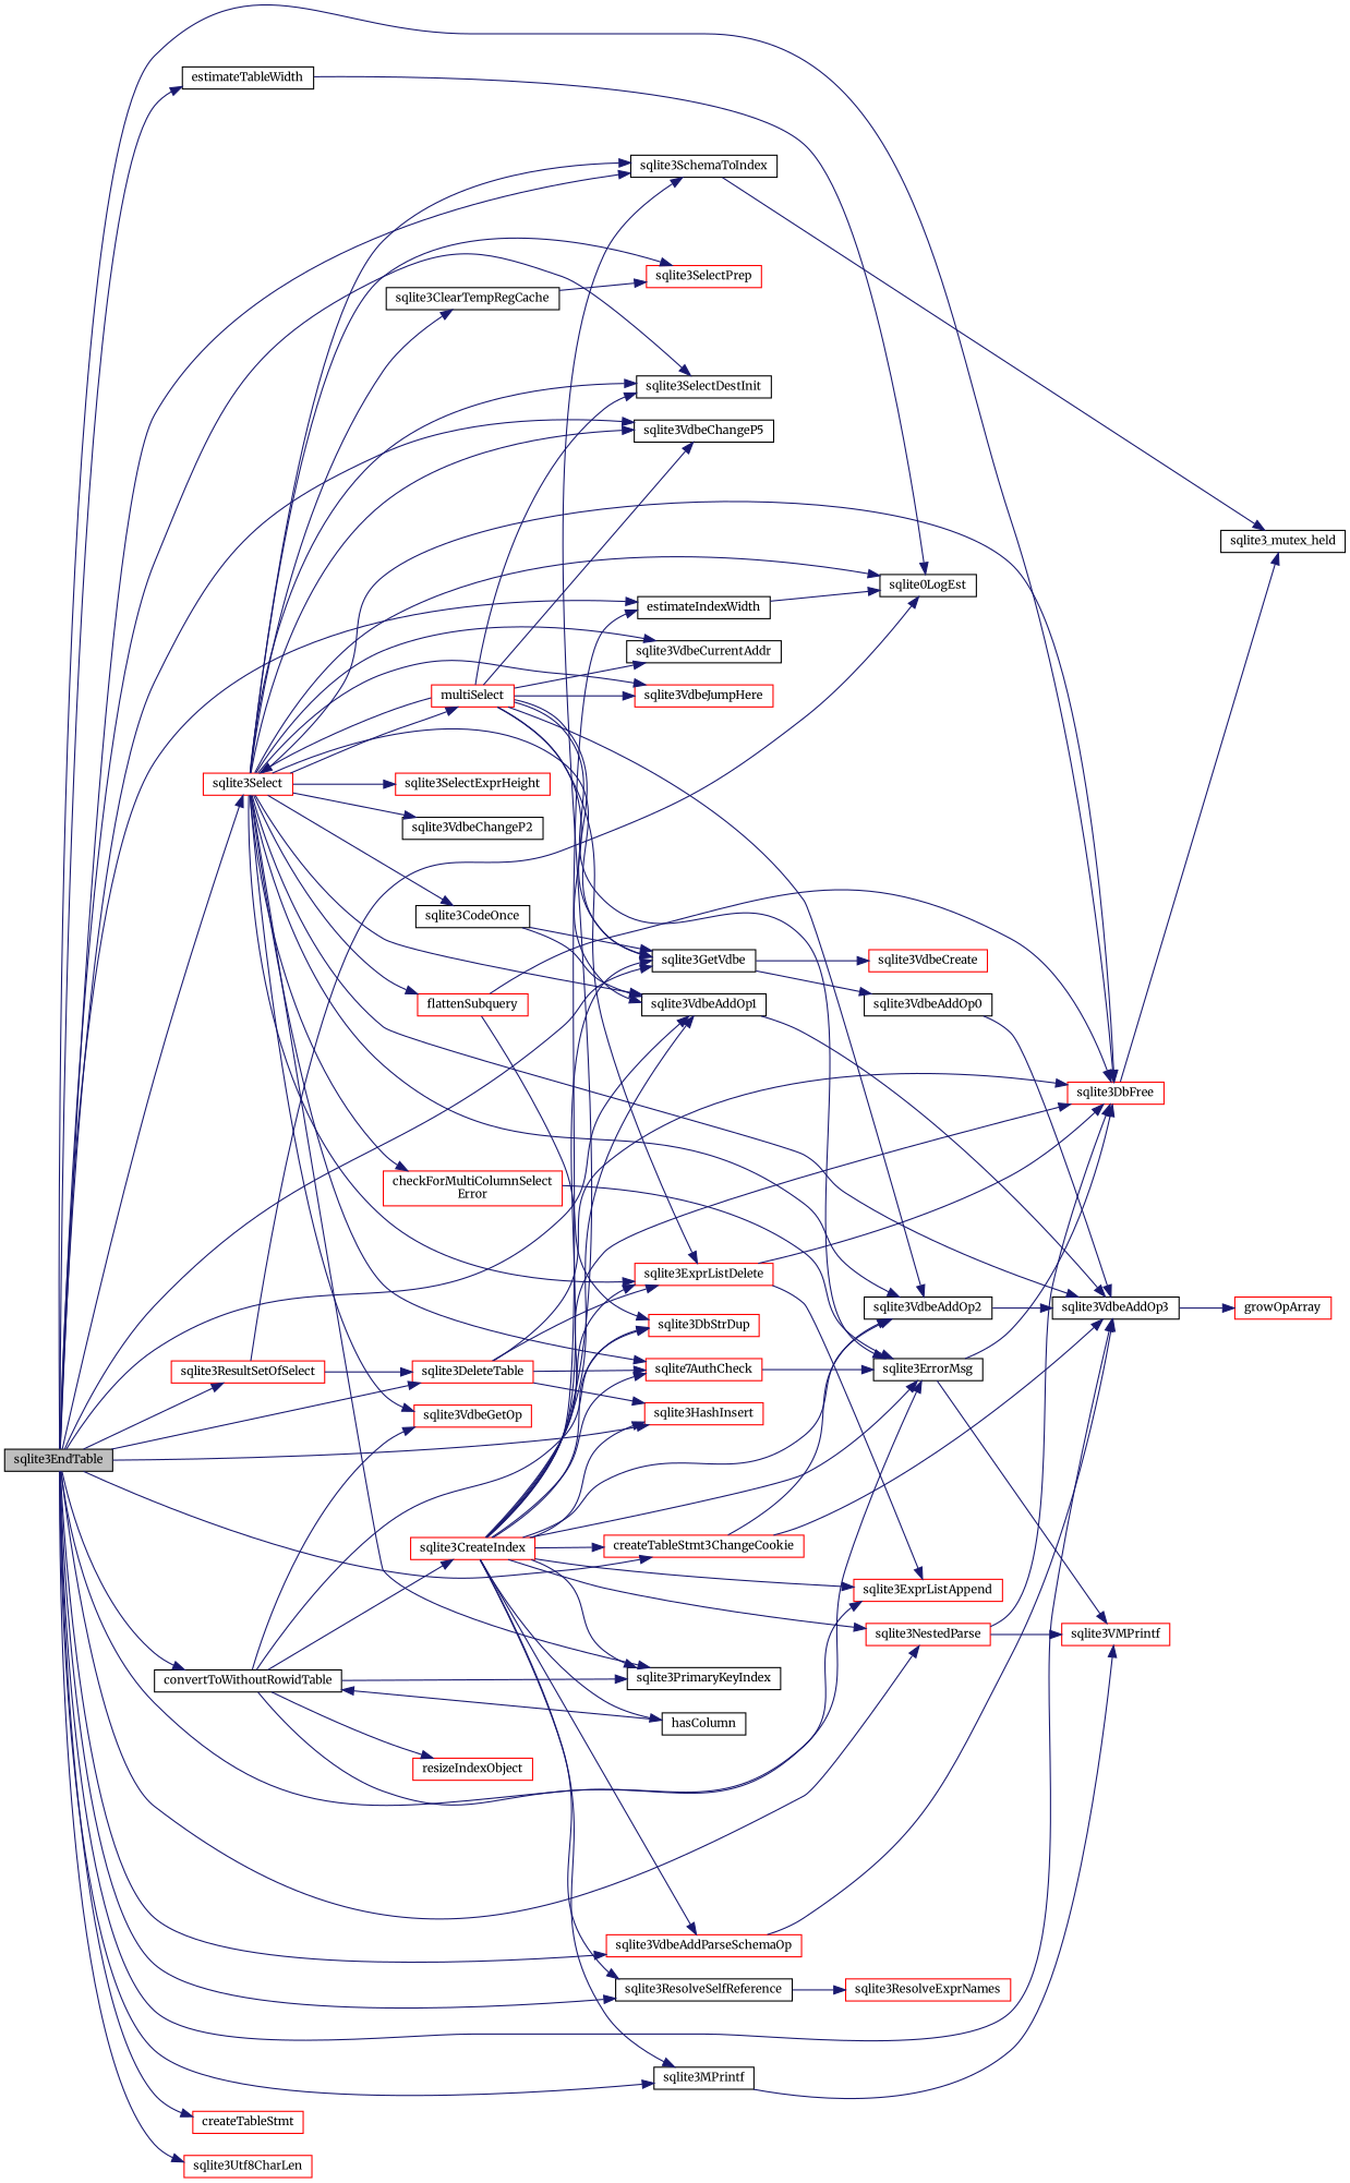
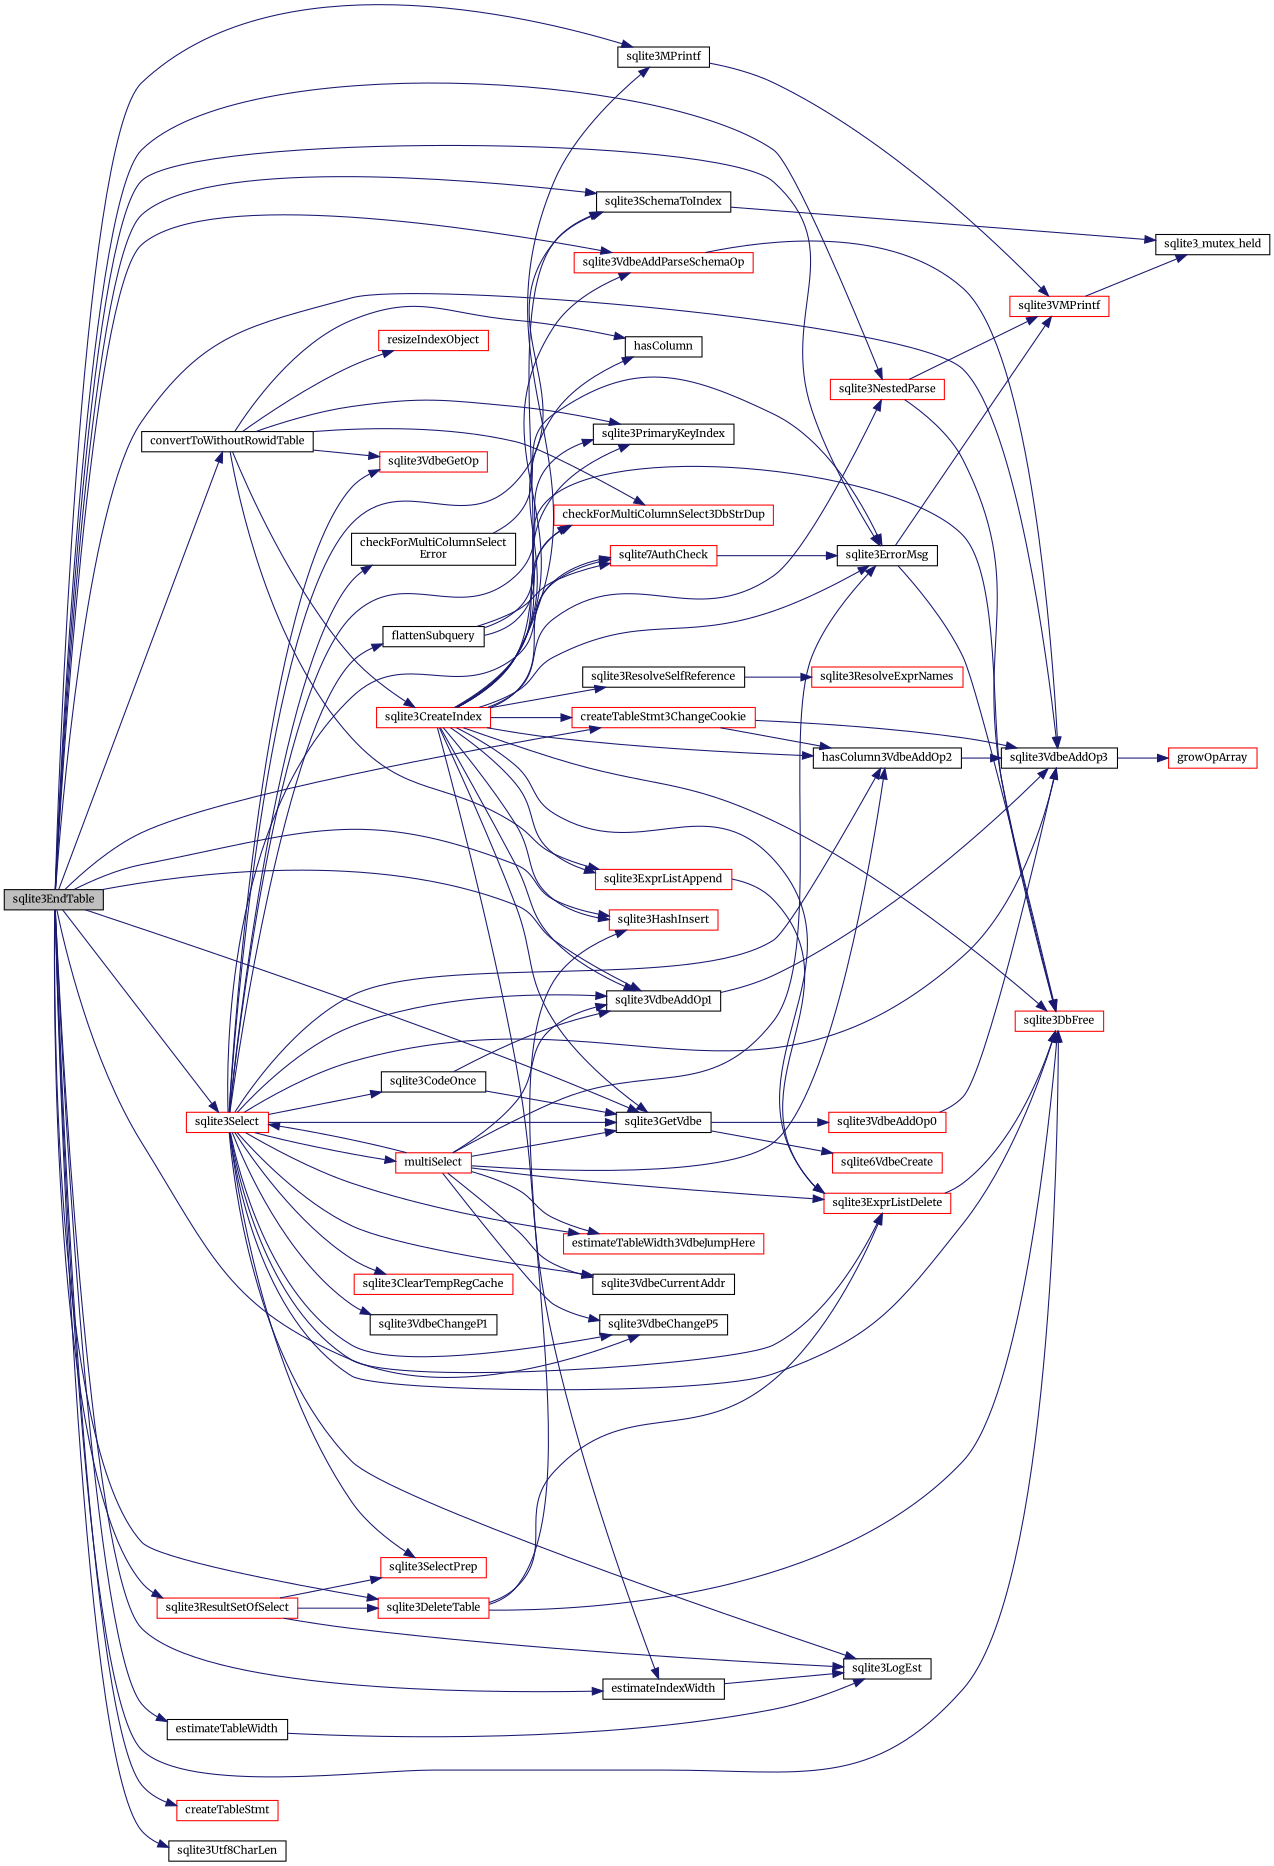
  digraph {
    fontname=Merriweather
    rankdir=LR
    node [color=red fillcolor=white fontname=Merriweather fontsize=10 shape=record style=filled]
    edge [color=midnightblue fontname=Merriweather fontsize=10 labelfontname=FreeSans labelfontsize=10 style=solid]
    n1 [color=black fillcolor=grey75 fontcolor=black height=0.2 label=sqlite3EndTable width=0.4]
    n2 [color=black height=0.2 label=sqlite3ErrorMsg width=0.4]
    n3 [height=0.2 label=sqlite3DbFree width=0.4]
    n4 [color=black height=0.2 label=convertToWithoutRowidTable width=0.4]
    n5 [color=black height=0.2 label=sqlite3SchemaToIndex width=0.4]
    n6 [color=black height=0.2 label=sqlite3MPrintf width=0.4]
    n7 [color=black height=0.2 label=sqlite3ResolveSelfReference width=0.4]
    n8 [color=black height=0.2 label=estimateIndexWidth width=0.4]
    n9 [height=0.2 label=sqlite3HashInsert width=0.4]
    n10 [color=black height=0.2 label=sqlite3GetVdbe width=0.4]
    n11 [color=black height=0.2 label=sqlite3VdbeAddOp3 width=0.4]
    n12 [height=0.2 label=sqlite3NestedParse width=0.4]
    n13 [height=0.2 label=createTableStmt3ChangeCookie width=0.4]
    n14 [height=0.2 label=sqlite3VdbeAddParseSchemaOp width=0.4]
    n15 [color=black height=0.2 label=sqlite3VdbeAddOp1 width=0.4]
    n16 [color=black height=0.2 label=estimateTableWidth width=0.4]
    n17 [color=black height=0.2 label=sqlite3VdbeChangeP5 width=0.4]
-   n18 [color=black height=0.2 label=sqlite3SelectDestInit width=0.4]
    n19 [height=0.2 label=sqlite3Select width=0.4]
    n20 [height=0.2 label=sqlite3ResultSetOfSelect width=0.4]
    n21 [height=0.2 label=sqlite3DeleteTable width=0.4]
    n22 [height=0.2 label=createTableStmt width=0.4]
-   n23 [height=0.2 label=sqlite3Utf8CharLen width=0.4]
+   n23 [color=black height=0.2 label=sqlite3Utf8CharLen width=0.4]
    n24 [height=0.2 label=sqlite3VMPrintf width=0.4]
    n25 [color=black height=0.2 label=sqlite3_mutex_held width=0.4]
    n26 [height=0.2 label=sqlite3VdbeGetOp width=0.4]
    n27 [height=0.2 label=sqlite3ExprListAppend width=0.4]
-   n28 [height=0.2 label=sqlite3DbStrDup width=0.4]
+   n28 [height=0.2 label=checkForMultiColumnSelect3DbStrDup width=0.4]
    n29 [height=0.2 label=sqlite3CreateIndex width=0.4]
    n30 [color=black height=0.2 label=sqlite3PrimaryKeyIndex width=0.4]
    n31 [color=black height=0.2 label=hasColumn width=0.4]
    n32 [height=0.2 label=resizeIndexObject width=0.4]
    n33 [height=0.2 label=sqlite3ResolveExprNames width=0.4]
-   n34 [color=black height=0.2 label=sqlite0LogEst width=0.4]
-   n35 [height=0.2 label=sqlite3VdbeCreate width=0.4]
-   n36 [color=black height=0.2 label=sqlite3VdbeAddOp0 width=0.4]
+   n34 [color=black height=0.2 label=sqlite3LogEst width=0.4]
+   n35 [height=0.2 label=sqlite6VdbeCreate width=0.4]
+   n36 [height=0.2 label=sqlite3VdbeAddOp0 width=0.4]
    n37 [height=0.2 label=growOpArray width=0.4]
-   n38 [color=black height=0.2 label=sqlite3VdbeAddOp2 width=0.4]
+   n38 [color=black height=0.2 label=hasColumn3VdbeAddOp2 width=0.4]
    n39 [height=0.2 label=sqlite3ExprListDelete width=0.4]
    n40 [height=0.2 label=sqlite7AuthCheck width=0.4]
    n41 [height=0.2 label=sqlite3SelectPrep width=0.4]
-   n42 [height=0.2 label="checkForMultiColumnSelect\lError" width=0.4]
-   n43 [height=0.2 label=sqlite3SelectExprHeight width=0.4]
-   n44 [height=0.2 label=flattenSubquery width=0.4]
+   n42 [color=black height=0.2 label="checkForMultiColumnSelect\lError" width=0.4]
+   n44 [color=black height=0.2 label=flattenSubquery width=0.4]
    n45 [color=black height=0.2 label=sqlite3VdbeCurrentAddr width=0.4]
-   n46 [height=0.2 label=sqlite3VdbeJumpHere width=0.4]
-   n47 [color=black height=0.2 label=sqlite3ClearTempRegCache width=0.4]
+   n46 [height=0.2 label=estimateTableWidth3VdbeJumpHere width=0.4]
+   n47 [height=0.2 label=sqlite3ClearTempRegCache width=0.4]
    n48 [color=black height=0.2 label=sqlite3CodeOnce width=0.4]
-   n49 [color=black height=0.2 label=sqlite3VdbeChangeP2 width=0.4]
+   n49 [color=black height=0.2 label=sqlite3VdbeChangeP1 width=0.4]
    n50 [height=0.2 label=multiSelect width=0.4]
    n1 -> n2
    n1 -> n3
    n1 -> n4
    n1 -> n5
    n1 -> n6
-   n1 -> n7
    n1 -> n8
    n1 -> n9
    n1 -> n10
    n1 -> n11
    n1 -> n12
    n1 -> n13
    n1 -> n14
    n1 -> n15
    n1 -> n16
    n1 -> n17
-   n1 -> n18
    n1 -> n19
    n1 -> n20
    n1 -> n21
    n1 -> n22
    n1 -> n23
    n2 -> n3
    n2 -> n24
-   n3 -> n25
+   n24 -> n25
    n4 -> n26
    n4 -> n27
    n4 -> n28
    n4 -> n29
    n4 -> n30
-   n31 -> n4
+   n4 -> n31
    n4 -> n32
    n5 -> n25
    n6 -> n24
    n7 -> n33
    n8 -> n34
    n10 -> n35
    n10 -> n36
    n11 -> n37
    n12 -> n3
    n12 -> n24
    n13 -> n11
    n13 -> n38
    n14 -> n11
    n15 -> n11
    n16 -> n34
    n19 -> n3
    n19 -> n5
    n19 -> n10
    n19 -> n11
    n19 -> n15
    n19 -> n17
-   n19 -> n18
    n19 -> n26
    n19 -> n30
    n19 -> n34
    n19 -> n38
    n19 -> n39
    n19 -> n40
    n19 -> n41
    n19 -> n42
-   n19 -> n43
    n19 -> n44
    n19 -> n45
    n19 -> n46
    n19 -> n47
    n19 -> n48
    n19 -> n49
    n19 -> n50
    n20 -> n21
    n20 -> n34
-   n47 -> n41
+   n20 -> n41
    n21 -> n3
    n21 -> n9
    n21 -> n39
-   n39 -> n27
+   n27 -> n39
    n29 -> n2
    n29 -> n3
    n29 -> n5
    n29 -> n6
    n29 -> n7
    n29 -> n8
    n29 -> n9
    n29 -> n10
    n29 -> n12
    n29 -> n13
    n29 -> n14
    n29 -> n15
    n29 -> n27
    n29 -> n28
    n29 -> n30
    n29 -> n31
    n29 -> n38
    n29 -> n39
    n29 -> n40
    n36 -> n11
    n38 -> n11
    n39 -> n3
    n40 -> n2
    n42 -> n2
    n44 -> n3
    n44 -> n28
-   n21 -> n40
+   n44 -> n40
    n48 -> n10
    n48 -> n15
    n50 -> n2
    n50 -> n10
    n50 -> n15
    n50 -> n17
-   n50 -> n18
    n50 -> n19
    n50 -> n38
    n50 -> n39
    n50 -> n45
    n50 -> n46
  }
